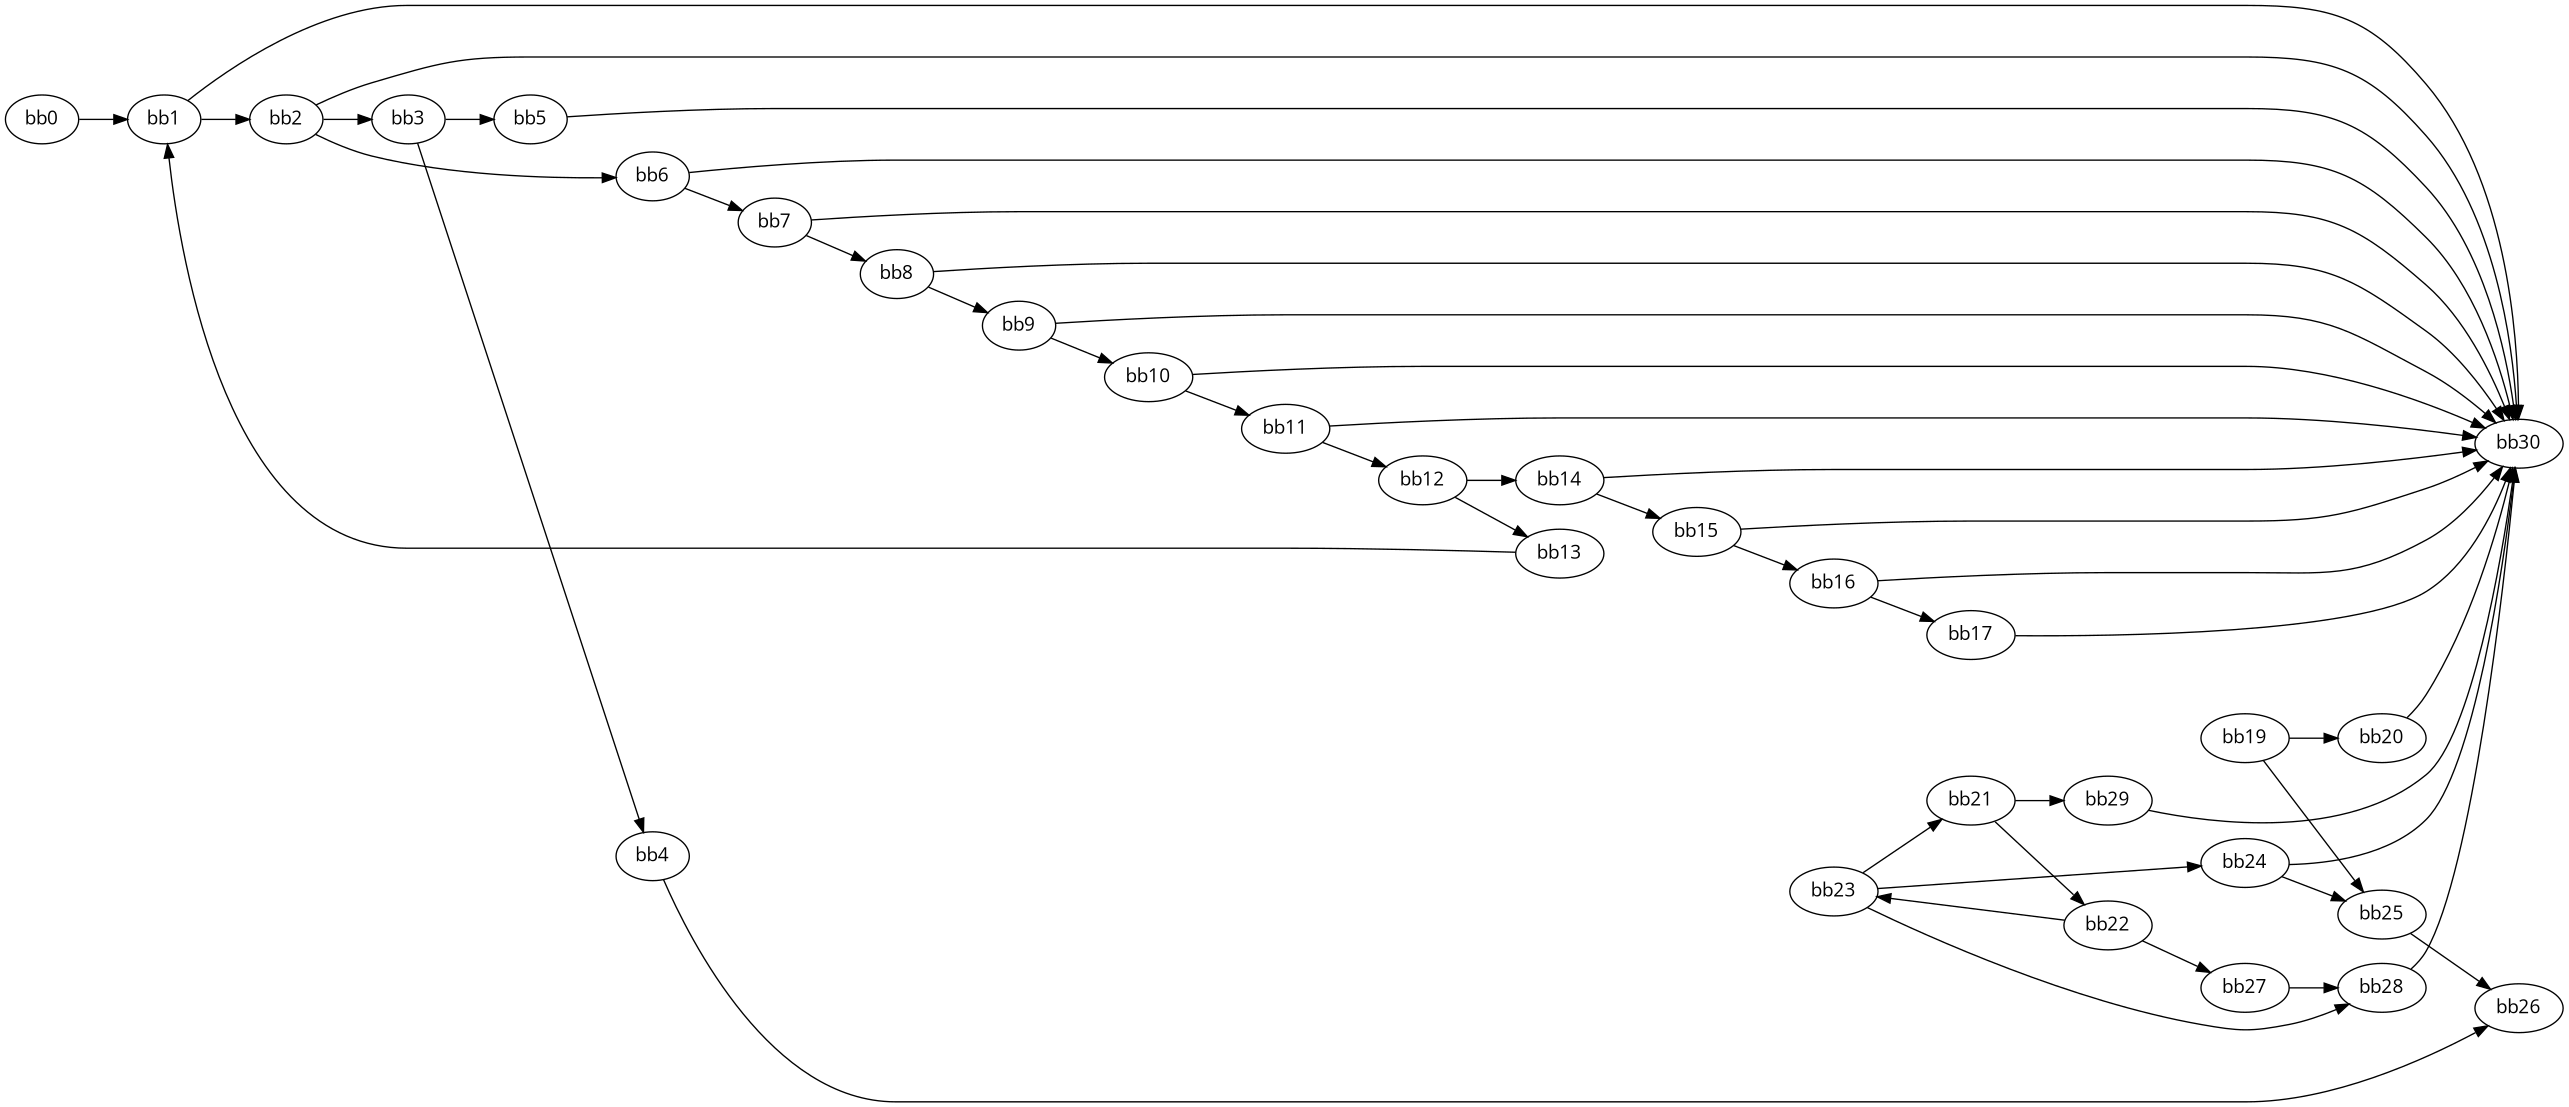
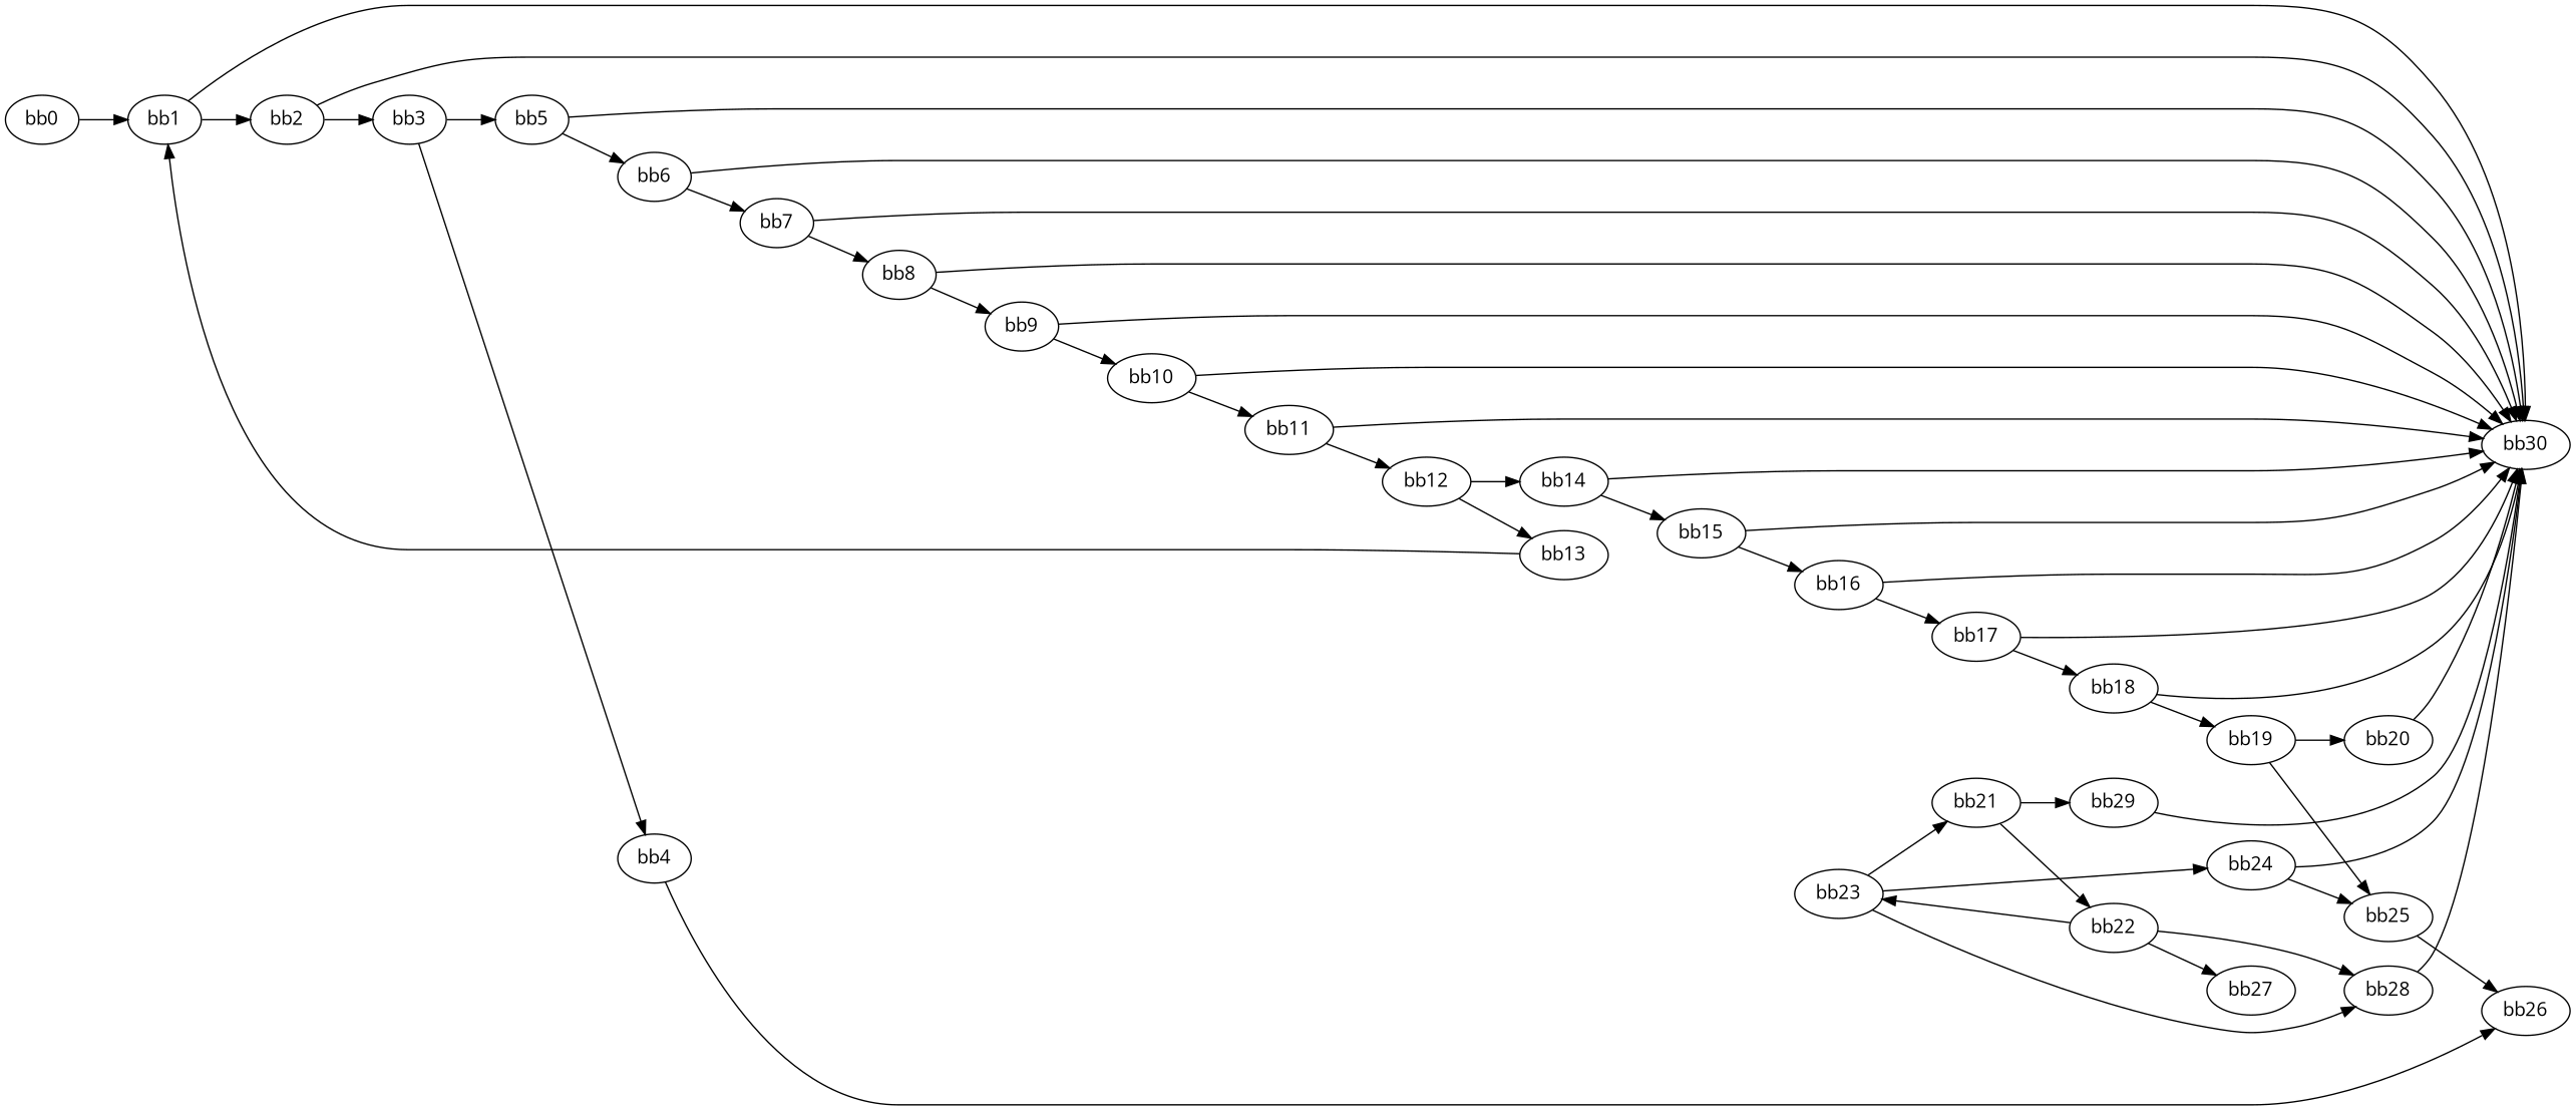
  digraph {
    fontname="Open Sans"
    rankdir=LR
    node [fontname="Open Sans"]
    edge [fontname="Open Sans"]
    n1 [label="bb0\l"]
    n2 [label="bb1\l"]
    n3 [label="bb2\l"]
    n4 [label="bb30\l"]
    n5 [label="bb3\l"]
    n6 [label="bb4\l"]
    n7 [label="bb5\l"]
    n8 [label="bb26\l"]
    n9 [label="bb6\l"]
    n10 [label="bb7\l"]
    n11 [label="bb8\l"]
    n12 [label="bb9\l"]
    n13 [label="bb10\l"]
    n14 [label="bb11\l"]
    n15 [label="bb12\l"]
    n16 [label="bb13\l"]
    n17 [label="bb14\l"]
    n18 [label="bb15\l"]
    n19 [label="bb16\l"]
    n20 [label="bb17\l"]
+   n21 [label="bb18\l"]
    n22 [label="bb19\l"]
    n23 [label="bb20\l"]
    n24 [label="bb25\l"]
    n25 [label="bb21\l"]
    n26 [label="bb22\l"]
    n27 [label="bb29\l"]
    n28 [label="bb23\l"]
    n29 [label="bb27\l"]
    n30 [label="bb24\l"]
    n31 [label="bb28\l"]
    n1 -> n2
    n2 -> n3
    n2 -> n4
    n3 -> n4
    n3 -> n5
    n5 -> n6
    n5 -> n7
    n6 -> n8
    n7 -> n4
-   n3 -> n9
+   n7 -> n9
    n9 -> n4
    n9 -> n10
    n10 -> n4
    n10 -> n11
    n11 -> n4
    n11 -> n12
    n12 -> n4
    n12 -> n13
    n13 -> n4
    n13 -> n14
    n14 -> n4
    n14 -> n15
    n15 -> n16
    n15 -> n17
    n16 -> n2
    n17 -> n4
    n17 -> n18
    n18 -> n4
    n18 -> n19
    n19 -> n4
    n19 -> n20
    n20 -> n4
+   n20 -> n21
+   n21 -> n4
+   n21 -> n22
    n22 -> n23
    n22 -> n24
    n23 -> n4
    n24 -> n8
    n25 -> n26
    n25 -> n27
    n26 -> n28
    n26 -> n29
    n27 -> n4
    n28 -> n25
    n28 -> n30
    n28 -> n31
-   n29 -> n31
+   n26 -> n31
    n30 -> n4
    n30 -> n24
    n31 -> n4
  }
